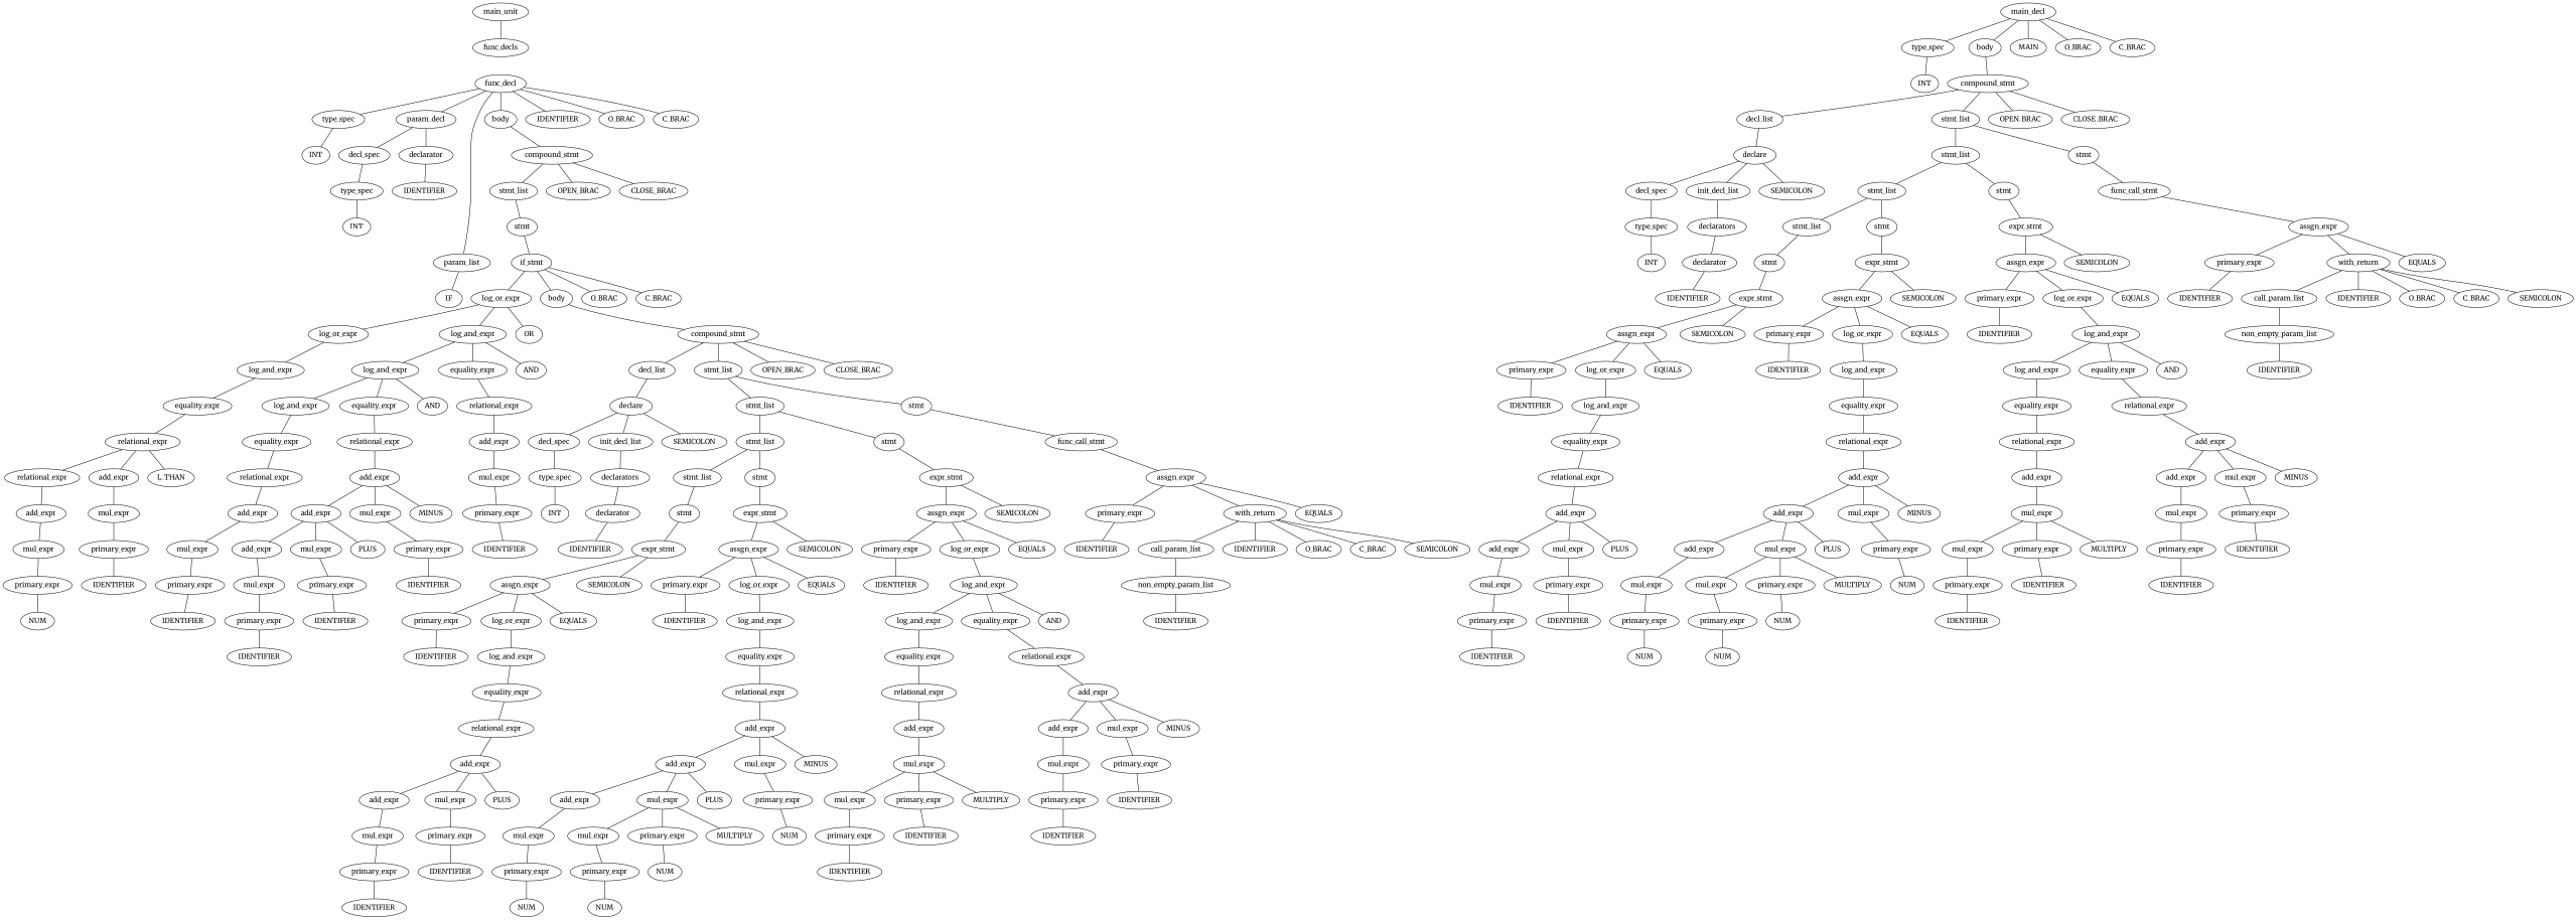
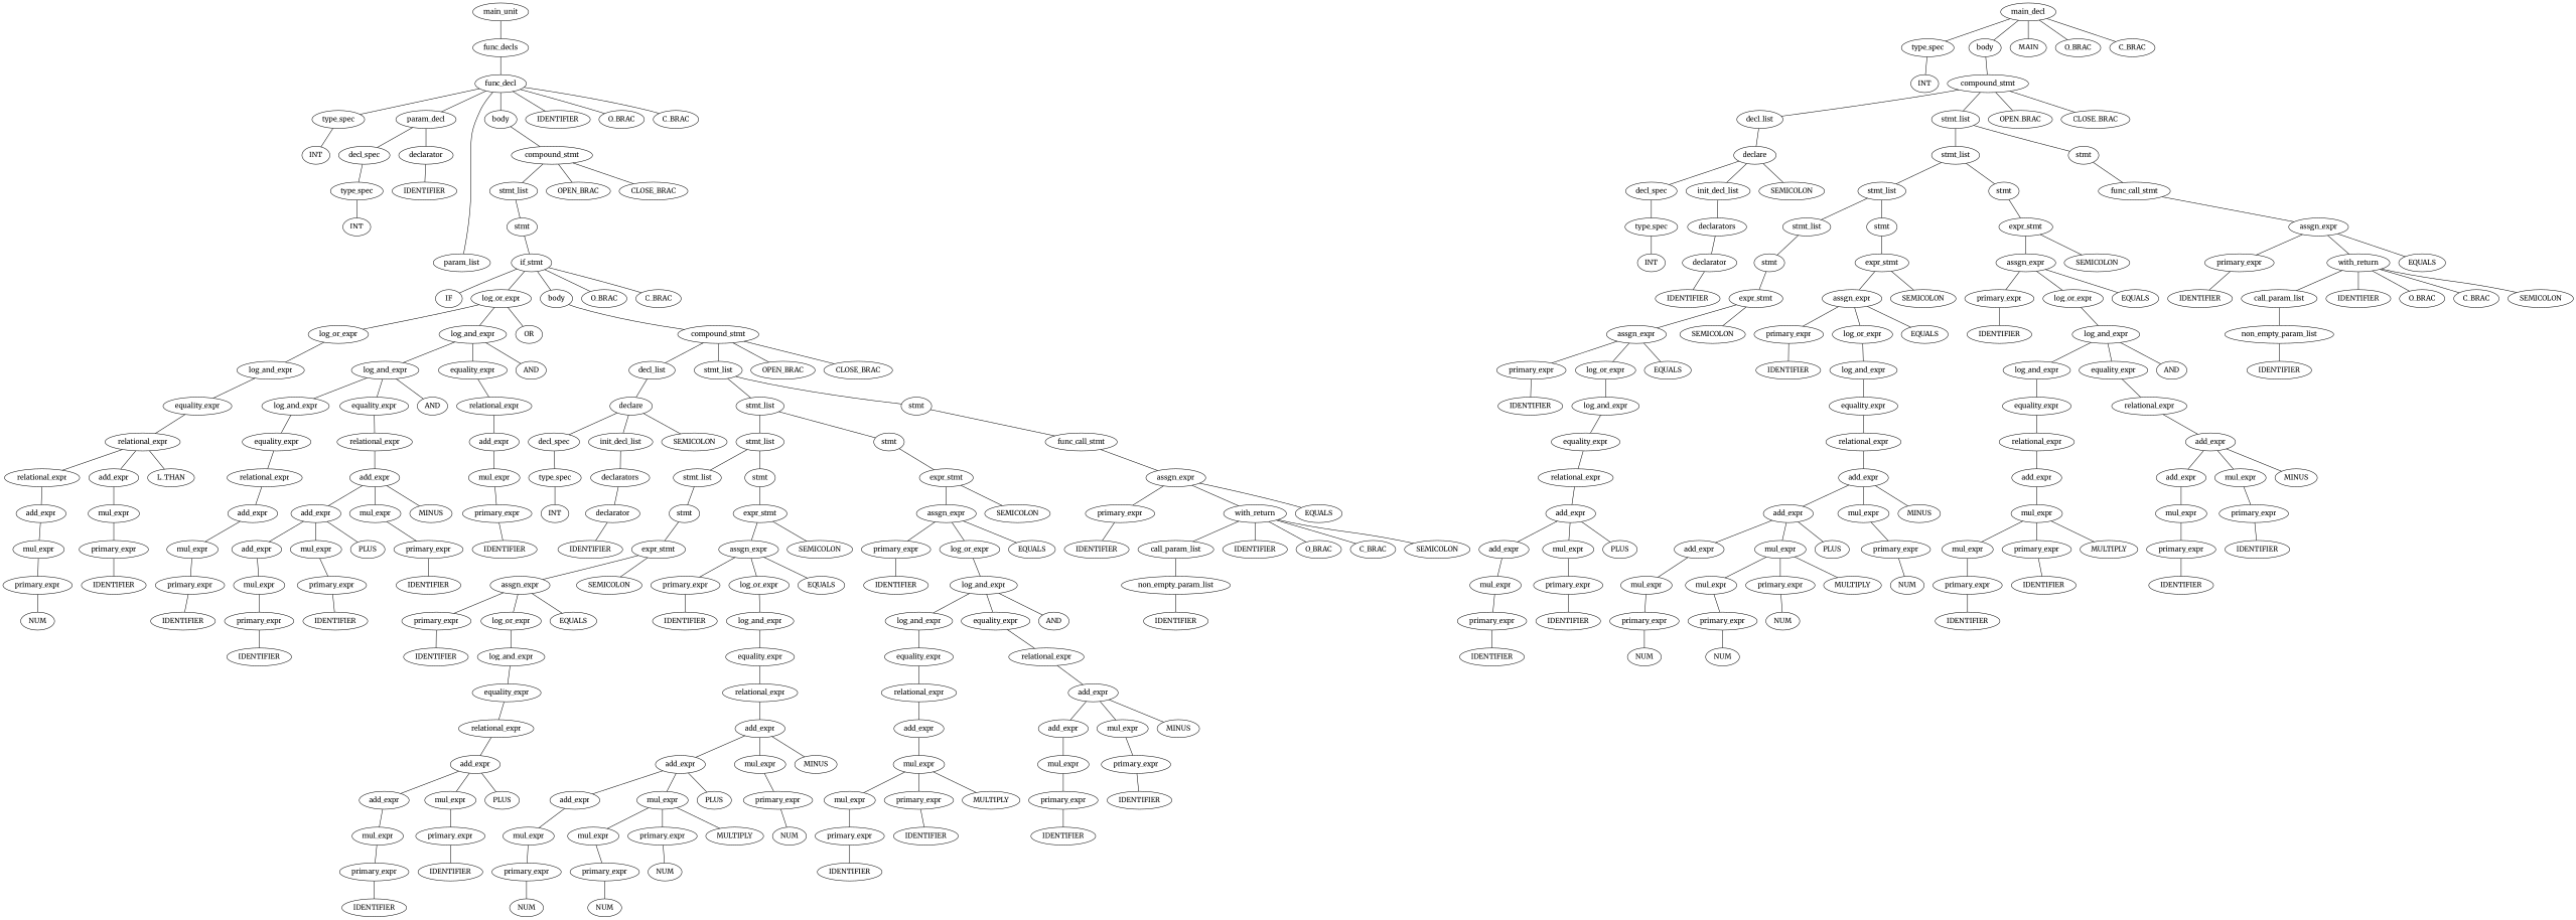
  strict graph {
    fontname=Merriweather
    node [fontname=Merriweather]
    edge [fontname=Merriweather]
    n1 [label=type_spec]
    n2 [label=INT]
    n3 [label=type_spec]
    n4 [label=INT]
    n5 [label=decl_spec]
    n6 [label=declarator]
    n7 [label=IDENTIFIER]
    n8 [label=param_decl]
    n9 [label=param_list]
    n10 [label=primary_expr]
    n11 [label=NUM]
    n12 [label=mul_expr]
    n13 [label=add_expr]
    n14 [label=relational_expr]
    n15 [label=primary_expr]
    n16 [label=IDENTIFIER]
    n17 [label=mul_expr]
    n18 [label=add_expr]
    n19 [label=relational_expr]
    n20 [label=L_THAN]
    n21 [label=equality_expr]
    n22 [label=log_and_expr]
    n23 [label=log_or_expr]
    n24 [label=primary_expr]
    n25 [label=IDENTIFIER]
    n26 [label=mul_expr]
    n27 [label=add_expr]
    n28 [label=relational_expr]
    n29 [label=equality_expr]
    n30 [label=log_and_expr]
    n31 [label=primary_expr]
    n32 [label=IDENTIFIER]
    n33 [label=mul_expr]
    n34 [label=add_expr]
    n35 [label=primary_expr]
    n36 [label=IDENTIFIER]
    n37 [label=mul_expr]
    n38 [label=add_expr]
    n39 [label=PLUS]
    n40 [label=primary_expr]
    n41 [label=IDENTIFIER]
    n42 [label=mul_expr]
    n43 [label=add_expr]
    n44 [label=MINUS]
    n45 [label=relational_expr]
    n46 [label=equality_expr]
    n47 [label=log_and_expr]
    n48 [label=AND]
    n49 [label=primary_expr]
    n50 [label=IDENTIFIER]
    n51 [label=mul_expr]
    n52 [label=add_expr]
    n53 [label=relational_expr]
    n54 [label=equality_expr]
    n55 [label=log_and_expr]
    n56 [label=AND]
    n57 [label=log_or_expr]
    n58 [label=OR]
    n59 [label=type_spec]
    n60 [label=INT]
    n61 [label=decl_spec]
    n62 [label=declarator]
    n63 [label=IDENTIFIER]
    n64 [label=declarators]
    n65 [label=init_decl_list]
    n66 [label=declare]
    n67 [label=SEMICOLON]
    n68 [label=decl_list]
    n69 [label=primary_expr]
    n70 [label=IDENTIFIER]
    n71 [label=primary_expr]
    n72 [label=IDENTIFIER]
    n73 [label=mul_expr]
    n74 [label=add_expr]
    n75 [label=primary_expr]
    n76 [label=IDENTIFIER]
    n77 [label=mul_expr]
    n78 [label=add_expr]
    n79 [label=PLUS]
    n80 [label=relational_expr]
    n81 [label=equality_expr]
    n82 [label=log_and_expr]
    n83 [label=log_or_expr]
    n84 [label=assgn_expr]
    n85 [label=EQUALS]
    n86 [label=expr_stmt]
    n87 [label=SEMICOLON]
    n88 [label=stmt]
    n89 [label=stmt_list]
    n90 [label=primary_expr]
    n91 [label=IDENTIFIER]
    n92 [label=primary_expr]
    n93 [label=NUM]
    n94 [label=mul_expr]
    n95 [label=add_expr]
    n96 [label=primary_expr]
    n97 [label=NUM]
    n98 [label=mul_expr]
    n99 [label=primary_expr]
    n100 [label=NUM]
    n101 [label=mul_expr]
    n102 [label=MULTIPLY]
    n103 [label=add_expr]
    n104 [label=PLUS]
    n105 [label=primary_expr]
    n106 [label=NUM]
    n107 [label=mul_expr]
    n108 [label=add_expr]
    n109 [label=MINUS]
    n110 [label=relational_expr]
    n111 [label=equality_expr]
    n112 [label=log_and_expr]
    n113 [label=log_or_expr]
    n114 [label=assgn_expr]
    n115 [label=EQUALS]
    n116 [label=expr_stmt]
    n117 [label=SEMICOLON]
    n118 [label=stmt]
    n119 [label=stmt_list]
    n120 [label=primary_expr]
    n121 [label=IDENTIFIER]
    n122 [label=primary_expr]
    n123 [label=IDENTIFIER]
    n124 [label=mul_expr]
    n125 [label=primary_expr]
    n126 [label=IDENTIFIER]
    n127 [label=mul_expr]
    n128 [label=MULTIPLY]
    n129 [label=add_expr]
    n130 [label=relational_expr]
    n131 [label=equality_expr]
    n132 [label=log_and_expr]
    n133 [label=primary_expr]
    n134 [label=IDENTIFIER]
    n135 [label=mul_expr]
    n136 [label=add_expr]
    n137 [label=primary_expr]
    n138 [label=IDENTIFIER]
    n139 [label=mul_expr]
    n140 [label=add_expr]
    n141 [label=MINUS]
    n142 [label=relational_expr]
    n143 [label=equality_expr]
    n144 [label=log_and_expr]
    n145 [label=AND]
    n146 [label=log_or_expr]
    n147 [label=assgn_expr]
    n148 [label=EQUALS]
    n149 [label=expr_stmt]
    n150 [label=SEMICOLON]
    n151 [label=stmt]
    n152 [label=stmt_list]
    n153 [label=primary_expr]
    n154 [label=IDENTIFIER]
    n155 [label=non_empty_param_list]
    n156 [label=IDENTIFIER]
    n157 [label=call_param_list]
    n158 [label=with_return]
    n159 [label=IDENTIFIER]
    n160 [label=O_BRAC]
    n161 [label=C_BRAC]
    n162 [label=SEMICOLON]
    n163 [label=assgn_expr]
    n164 [label=EQUALS]
    n165 [label=func_call_stmt]
    n166 [label=stmt]
    n167 [label=stmt_list]
    n168 [label=compound_stmt]
    n169 [label=OPEN_BRAC]
    n170 [label=CLOSE_BRAC]
    n171 [label=body]
    n172 [label=if_stmt]
    n173 [label=IF]
    n174 [label=O_BRAC]
    n175 [label=C_BRAC]
    n176 [label=stmt]
    n177 [label=stmt_list]
    n178 [label=compound_stmt]
    n179 [label=OPEN_BRAC]
    n180 [label=CLOSE_BRAC]
    n181 [label=body]
    n182 [label=func_decl]
    n183 [label=IDENTIFIER]
    n184 [label=O_BRAC]
    n185 [label=C_BRAC]
    n186 [label=func_decls]
    n187 [label=type_spec]
    n188 [label=INT]
    n189 [label=type_spec]
    n190 [label=INT]
    n191 [label=decl_spec]
    n192 [label=declarator]
    n193 [label=IDENTIFIER]
    n194 [label=declarators]
    n195 [label=init_decl_list]
    n196 [label=declare]
    n197 [label=SEMICOLON]
    n198 [label=decl_list]
    n199 [label=primary_expr]
    n200 [label=IDENTIFIER]
    n201 [label=primary_expr]
    n202 [label=IDENTIFIER]
    n203 [label=mul_expr]
    n204 [label=add_expr]
    n205 [label=primary_expr]
    n206 [label=IDENTIFIER]
    n207 [label=mul_expr]
    n208 [label=add_expr]
    n209 [label=PLUS]
    n210 [label=relational_expr]
    n211 [label=equality_expr]
    n212 [label=log_and_expr]
    n213 [label=log_or_expr]
    n214 [label=assgn_expr]
    n215 [label=EQUALS]
    n216 [label=expr_stmt]
    n217 [label=SEMICOLON]
    n218 [label=stmt]
    n219 [label=stmt_list]
    n220 [label=primary_expr]
    n221 [label=IDENTIFIER]
    n222 [label=primary_expr]
    n223 [label=NUM]
    n224 [label=mul_expr]
    n225 [label=add_expr]
    n226 [label=primary_expr]
    n227 [label=NUM]
    n228 [label=mul_expr]
    n229 [label=primary_expr]
    n230 [label=NUM]
    n231 [label=mul_expr]
    n232 [label=MULTIPLY]
    n233 [label=add_expr]
    n234 [label=PLUS]
    n235 [label=primary_expr]
    n236 [label=NUM]
    n237 [label=mul_expr]
    n238 [label=add_expr]
    n239 [label=MINUS]
    n240 [label=relational_expr]
    n241 [label=equality_expr]
    n242 [label=log_and_expr]
    n243 [label=log_or_expr]
    n244 [label=assgn_expr]
    n245 [label=EQUALS]
    n246 [label=expr_stmt]
    n247 [label=SEMICOLON]
    n248 [label=stmt]
    n249 [label=stmt_list]
    n250 [label=primary_expr]
    n251 [label=IDENTIFIER]
    n252 [label=primary_expr]
    n253 [label=IDENTIFIER]
    n254 [label=mul_expr]
    n255 [label=primary_expr]
    n256 [label=IDENTIFIER]
    n257 [label=mul_expr]
    n258 [label=MULTIPLY]
    n259 [label=add_expr]
    n260 [label=relational_expr]
    n261 [label=equality_expr]
    n262 [label=log_and_expr]
    n263 [label=primary_expr]
    n264 [label=IDENTIFIER]
    n265 [label=mul_expr]
    n266 [label=add_expr]
    n267 [label=primary_expr]
    n268 [label=IDENTIFIER]
    n269 [label=mul_expr]
    n270 [label=add_expr]
    n271 [label=MINUS]
    n272 [label=relational_expr]
    n273 [label=equality_expr]
    n274 [label=log_and_expr]
    n275 [label=AND]
    n276 [label=log_or_expr]
    n277 [label=assgn_expr]
    n278 [label=EQUALS]
    n279 [label=expr_stmt]
    n280 [label=SEMICOLON]
    n281 [label=stmt]
    n282 [label=stmt_list]
    n283 [label=primary_expr]
    n284 [label=IDENTIFIER]
    n285 [label=non_empty_param_list]
    n286 [label=IDENTIFIER]
    n287 [label=call_param_list]
    n288 [label=with_return]
    n289 [label=IDENTIFIER]
    n290 [label=O_BRAC]
    n291 [label=C_BRAC]
    n292 [label=SEMICOLON]
    n293 [label=assgn_expr]
    n294 [label=EQUALS]
    n295 [label=func_call_stmt]
    n296 [label=stmt]
    n297 [label=stmt_list]
    n298 [label=compound_stmt]
    n299 [label=OPEN_BRAC]
    n300 [label=CLOSE_BRAC]
    n301 [label=body]
    n302 [label=MAIN]
    n303 [label=O_BRAC]
    n304 [label=C_BRAC]
    n305 [label=main_decl]
    n306 [label=main_unit]
    n1 -- n2
    n3 -- n4
    n5 -- n3
    n6 -- n7
    n8 -- n5
    n8 -- n6
    n10 -- n11
    n12 -- n10
    n13 -- n12
    n14 -- n13
    n15 -- n16
    n17 -- n15
    n18 -- n17
    n19 -- n14
    n19 -- n18
    n19 -- n20
    n21 -- n19
    n22 -- n21
    n23 -- n22
    n24 -- n25
    n26 -- n24
    n27 -- n26
    n28 -- n27
    n29 -- n28
    n30 -- n29
    n31 -- n32
    n33 -- n31
    n34 -- n33
    n35 -- n36
    n37 -- n35
    n38 -- n34
    n38 -- n37
    n38 -- n39
    n40 -- n41
    n42 -- n40
    n43 -- n38
    n43 -- n42
    n43 -- n44
    n45 -- n43
    n46 -- n45
    n47 -- n30
    n47 -- n46
    n47 -- n48
    n49 -- n50
    n51 -- n49
    n52 -- n51
    n53 -- n52
    n54 -- n53
    n55 -- n47
    n55 -- n54
    n55 -- n56
    n57 -- n23
    n57 -- n55
    n57 -- n58
    n59 -- n60
    n61 -- n59
    n62 -- n63
    n64 -- n62
    n65 -- n64
    n66 -- n61
    n66 -- n65
    n66 -- n67
    n68 -- n66
    n69 -- n70
    n71 -- n72
    n73 -- n71
    n74 -- n73
    n75 -- n76
    n77 -- n75
    n78 -- n74
    n78 -- n77
    n78 -- n79
    n80 -- n78
    n81 -- n80
    n82 -- n81
    n83 -- n82
    n84 -- n69
    n84 -- n83
    n84 -- n85
    n86 -- n84
    n86 -- n87
    n88 -- n86
    n89 -- n88
    n90 -- n91
    n92 -- n93
    n94 -- n92
    n95 -- n94
    n96 -- n97
    n98 -- n96
    n99 -- n100
    n101 -- n98
    n101 -- n99
    n101 -- n102
    n103 -- n95
    n103 -- n101
    n103 -- n104
    n105 -- n106
    n107 -- n105
    n108 -- n103
    n108 -- n107
    n108 -- n109
    n110 -- n108
    n111 -- n110
    n112 -- n111
    n113 -- n112
    n114 -- n90
    n114 -- n113
    n114 -- n115
    n116 -- n114
    n116 -- n117
    n118 -- n116
    n119 -- n89
    n119 -- n118
    n120 -- n121
    n122 -- n123
    n124 -- n122
    n125 -- n126
    n127 -- n124
    n127 -- n125
    n127 -- n128
    n129 -- n127
    n130 -- n129
    n131 -- n130
    n132 -- n131
    n133 -- n134
    n135 -- n133
    n136 -- n135
    n137 -- n138
    n139 -- n137
    n140 -- n136
    n140 -- n139
    n140 -- n141
    n142 -- n140
    n143 -- n142
    n144 -- n132
    n144 -- n143
    n144 -- n145
    n146 -- n144
    n147 -- n120
    n147 -- n146
    n147 -- n148
    n149 -- n147
    n149 -- n150
    n151 -- n149
    n152 -- n119
    n152 -- n151
    n153 -- n154
    n155 -- n156
    n157 -- n155
    n158 -- n157
    n158 -- n159
    n158 -- n160
    n158 -- n161
    n158 -- n162
    n163 -- n153
    n163 -- n158
    n163 -- n164
    n165 -- n163
    n166 -- n165
    n167 -- n152
    n167 -- n166
    n168 -- n68
    n168 -- n167
    n168 -- n169
    n168 -- n170
    n171 -- n168
    n172 -- n57
    n172 -- n171
-   n9 -- n173
+   n172 -- n173
    n172 -- n174
    n172 -- n175
    n176 -- n172
    n177 -- n176
    n178 -- n177
    n178 -- n179
    n178 -- n180
    n181 -- n178
    n182 -- n1
    n182 -- n8
    n182 -- n9
    n182 -- n181
    n182 -- n183
    n182 -- n184
    n182 -- n185
+   n186 -- n182
    n187 -- n188
    n189 -- n190
    n191 -- n189
    n192 -- n193
    n194 -- n192
    n195 -- n194
    n196 -- n191
    n196 -- n195
    n196 -- n197
    n198 -- n196
    n199 -- n200
    n201 -- n202
    n203 -- n201
    n204 -- n203
    n205 -- n206
    n207 -- n205
    n208 -- n204
    n208 -- n207
    n208 -- n209
    n210 -- n208
    n211 -- n210
    n212 -- n211
    n213 -- n212
    n214 -- n199
    n214 -- n213
    n214 -- n215
    n216 -- n214
    n216 -- n217
    n218 -- n216
    n219 -- n218
    n220 -- n221
    n222 -- n223
    n224 -- n222
    n225 -- n224
    n226 -- n227
    n228 -- n226
    n229 -- n230
    n231 -- n228
    n231 -- n229
    n231 -- n232
    n233 -- n225
    n233 -- n231
    n233 -- n234
    n235 -- n236
    n237 -- n235
    n238 -- n233
    n238 -- n237
    n238 -- n239
    n240 -- n238
    n241 -- n240
    n242 -- n241
    n243 -- n242
    n244 -- n220
    n244 -- n243
    n244 -- n245
    n246 -- n244
    n246 -- n247
    n248 -- n246
    n249 -- n219
    n249 -- n248
    n250 -- n251
    n252 -- n253
    n254 -- n252
    n255 -- n256
    n257 -- n254
    n257 -- n255
    n257 -- n258
    n259 -- n257
    n260 -- n259
    n261 -- n260
    n262 -- n261
    n263 -- n264
    n265 -- n263
    n266 -- n265
    n267 -- n268
    n269 -- n267
    n270 -- n266
    n270 -- n269
    n270 -- n271
    n272 -- n270
    n273 -- n272
    n274 -- n262
    n274 -- n273
    n274 -- n275
    n276 -- n274
    n277 -- n250
    n277 -- n276
    n277 -- n278
    n279 -- n277
    n279 -- n280
    n281 -- n279
    n282 -- n249
    n282 -- n281
    n283 -- n284
    n285 -- n286
    n287 -- n285
    n288 -- n287
    n288 -- n289
    n288 -- n290
    n288 -- n291
    n288 -- n292
    n293 -- n283
    n293 -- n288
    n293 -- n294
    n295 -- n293
    n296 -- n295
    n297 -- n282
    n297 -- n296
    n298 -- n198
    n298 -- n297
    n298 -- n299
    n298 -- n300
    n301 -- n298
    n305 -- n187
    n305 -- n301
    n305 -- n302
    n305 -- n303
    n305 -- n304
    n306 -- n186
  }
